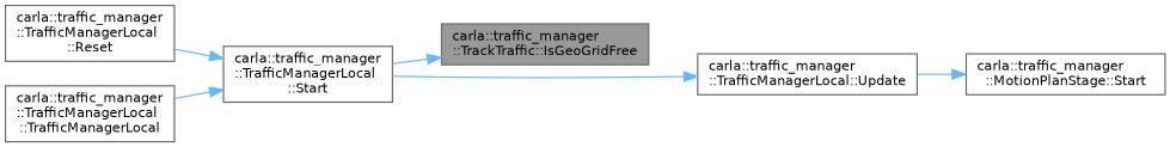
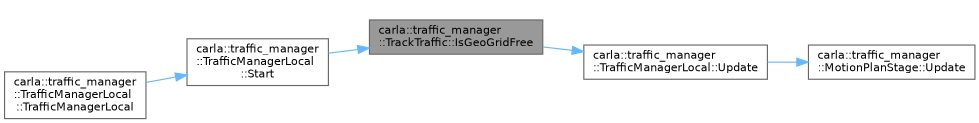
  digraph {
    rankdir=RL
    node [color=grey40 fillcolor=white fontname=Helvetica fontsize=10 shape=box style=filled]
    edge [color=steelblue1 dir=back fontname=Helvetica fontsize=10 labelfontname=Helvetica labelfontsize=10 style=solid]
    n1 [color=gray40 fillcolor=grey60 fontcolor=black height=0.2 label="carla::traffic_manager\l::TrackTraffic::IsGeoGridFree" width=0.4]
    n2 [height=0.2 label="carla::traffic_manager\l::TrafficManagerLocal\l::Start" width=0.4]
-   n3 [height=0.2 label="carla::traffic_manager\l::MotionPlanStage::Start" width=0.4]
+   n3 [height=0.2 label="carla::traffic_manager\l::MotionPlanStage::Update" width=0.4]
    n4 [height=0.2 label="carla::traffic_manager\l::TrafficManagerLocal::Update" width=0.4]
-   n5 [height=0.2 label="carla::traffic_manager\l::TrafficManagerLocal\l::Reset" width=0.4]
    n6 [height=0.2 label="carla::traffic_manager\l::TrafficManagerLocal\l::TrafficManagerLocal" width=0.4]
    n1 -> n2
-   n2 -> n5
    n2 -> n6
    n3 -> n4
-   n4 -> n2
+   n4 -> n1
  }
